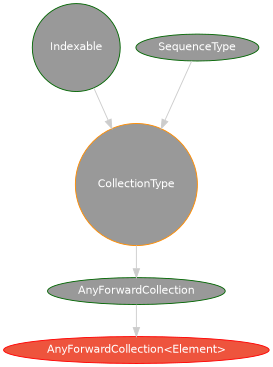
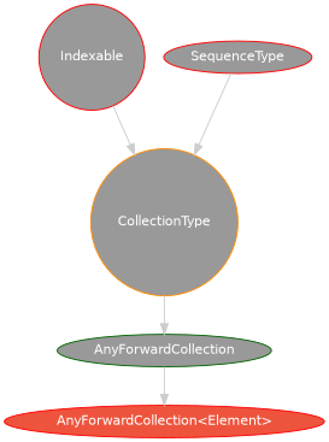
  strict digraph {
    node [color=red fillcolor="#999999" fontcolor=white fontname=Helvetica fontsize=12 margin="0.07,0.05" shape=ellipse style="filled,rounded"]
    edge [color="#cccccc"]
    "AnyForwardCollection<Element>" [fillcolor="#ee543d" height=0.3 style=filled]
    n2 [color=darkgreen height=0.3 label=AnyForwardCollection]
    CollectionType [color=darkorange height=0.3 shape=circle]
-   Indexable [color=darkgreen height=0.3 shape=circle]
-   SequenceType [color=darkgreen height=0.3]
+   Indexable [height=0.3 shape=circle]
+   SequenceType [height=0.3]
    subgraph sub_1 {
      rank=max
      "AnyForwardCollection<Element>"
    }
    n2 -> "AnyForwardCollection<Element>"
    CollectionType -> n2
    Indexable -> CollectionType
    SequenceType -> CollectionType
  }
